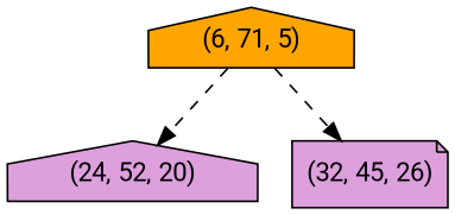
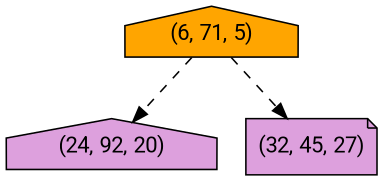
  digraph {
    fontname=Roboto
    node [fillcolor=plum fontname=Roboto shape=house style=filled]
    edge [fontname=Roboto style=dashed]
    "(6, 71, 5)" [fillcolor=orange]
-   "(24, 52, 20)"
-   "(32, 45, 27)" [shape=note label="(32, 45, 26)"]
+   "(24, 52, 20)" [label="(24, 92, 20)"]
+   "(32, 45, 27)" [shape=note]
    "(6, 71, 5)" -> "(24, 52, 20)"
    "(6, 71, 5)" -> "(32, 45, 27)"
  }
